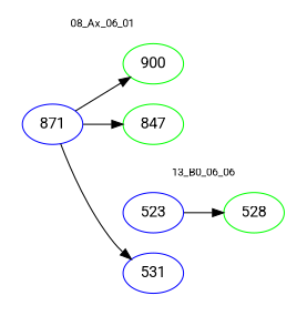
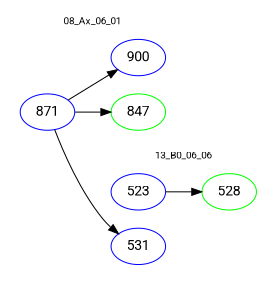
  digraph {
    fontname=Roboto
    rankdir=LR
    node [color=blue fontname=Roboto]
    edge [color=black fontname=Roboto]
    n1 [label=871]
    n2 [color=green label=847]
-   n3 [color=green label=900]
+   n3 [label=900]
    n4 [label=523]
    n5 [color=green label=528]
    n6 [label=531]
    subgraph cluster_1 {
      color=white
      fontsize=10
      label="08_Ax_06_01"
      n1
      n2
      n3
    }
    subgraph cluster_2 {
      color=white
      fontsize=10
      label="13_B0_06_06"
      n4
      n5
      n6
    }
    n1 -> n2
    n1 -> n3
    n1 -> n6
    n4 -> n5
  }
